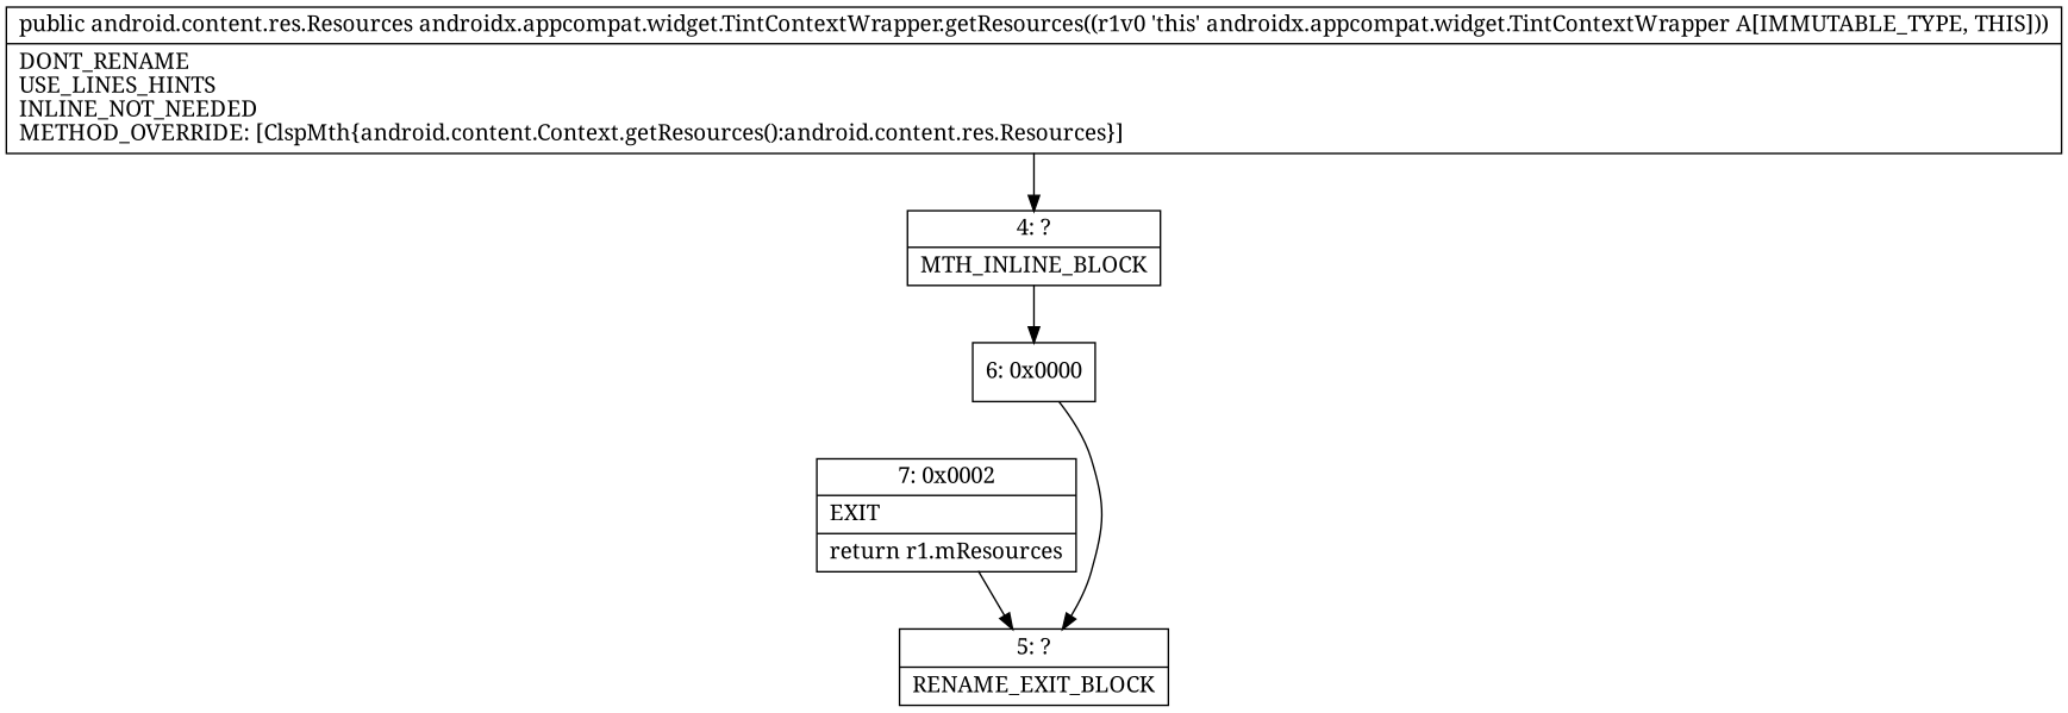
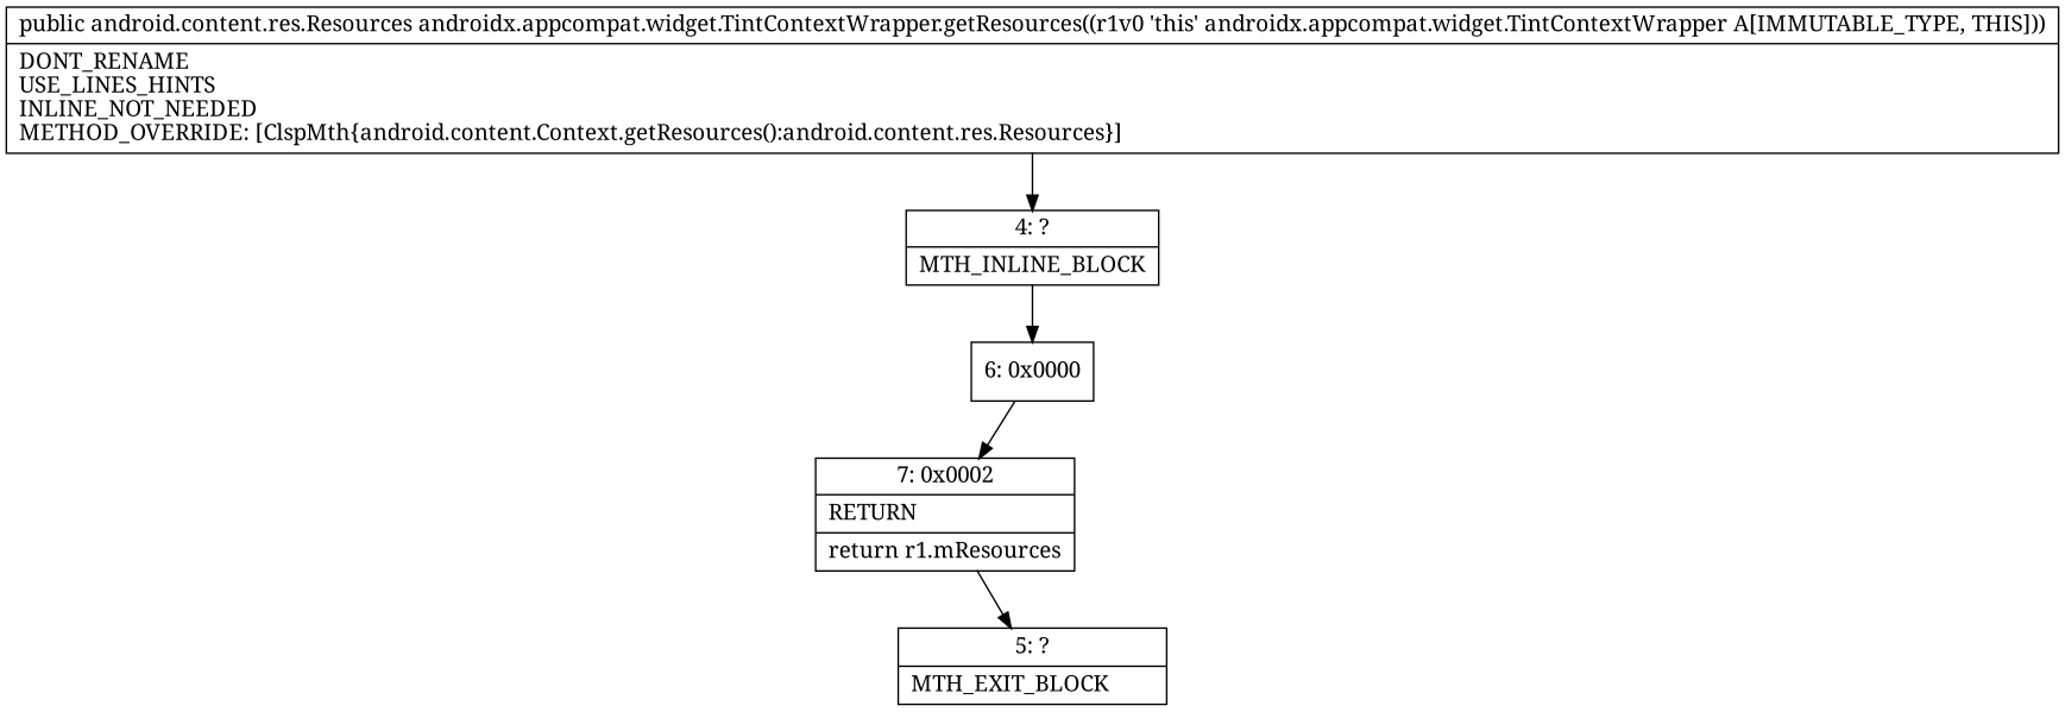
  digraph {
    fontname="Noto Serif"
    node [fontname="Noto Serif" shape=record]
    edge [fontname="Noto Serif"]
    n1 [label="{4\:\ ?|MTH_INLINE_BLOCK\l}"]
    n2 [label="{6\:\ 0x0000}"]
-   n3 [label="{7\:\ 0x0002|EXIT\l|return r1.mResources\l}"]
-   n4 [label="{5\:\ ?|RENAME_EXIT_BLOCK\l}"]
+   n3 [label="{7\:\ 0x0002|RETURN\l|return r1.mResources\l}"]
+   n4 [label="{5\:\ ?|MTH_EXIT_BLOCK\l}"]
    n5 [label="{public android.content.res.Resources androidx.appcompat.widget.TintContextWrapper.getResources((r1v0 'this' androidx.appcompat.widget.TintContextWrapper A[IMMUTABLE_TYPE, THIS]))  | DONT_RENAME\lUSE_LINES_HINTS\lINLINE_NOT_NEEDED\lMETHOD_OVERRIDE: [ClspMth\{android.content.Context.getResources():android.content.res.Resources\}]\l}"]
    n1 -> n2
-   n2 -> n4
+   n2 -> n3
    n3 -> n4
    n5 -> n1
  }
